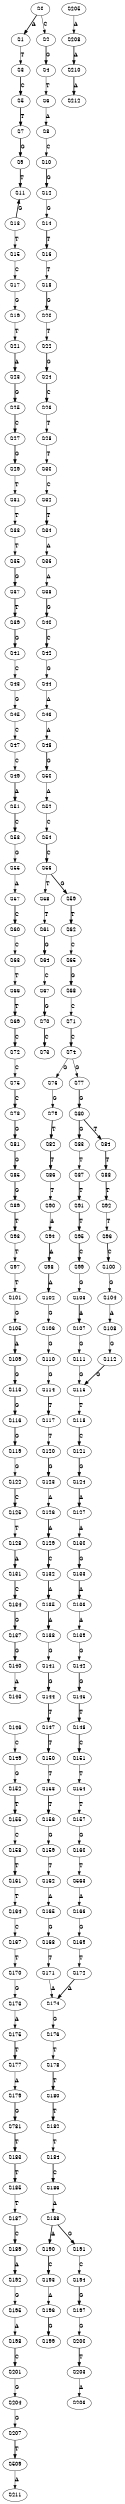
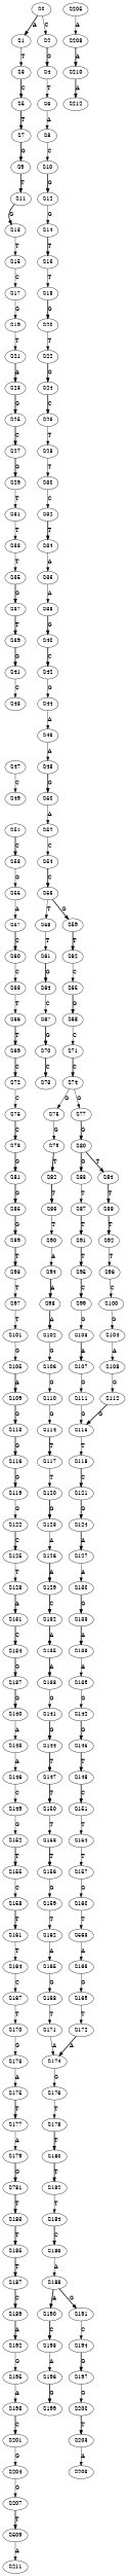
  strict digraph {
    edge [style=solid]
    S0
    S1
    S2
    S3
    S4
    S5
    S6
    S7
    S8
    S9
    S10
    S11
    S12
    S13
    S14
    S15
    S16
    S17
    S18
    S19
    S20
    S21
    S22
    S23
    S24
    S25
    S26
    S27
    S28
    S29
    S30
    S31
    S32
    S33
    S34
    S35
    S36
    S37
    S38
    S39
    S40
    S41
    S42
    S43
    S44
-   S45
    S46
    S47
    S48
    S49
    S50
    S51
    S52
    S53
    S54
    S55
    S56
    S57
    S58
    S59
    S60
    S61
    S62
    S63
    S64
    S65
    S66
    S67
    S68
    S69
    S70
    S71
    S72
    S73
    S74
    S75
    S76
    S77
    S78
    S79
    S80
    S81
    S82
    S83
    S84
    S85
    S86
    S87
    S88
    S89
    S90
    S91
    S92
    S93
    S94
    S95
    S96
    S97
    S98
    S99
    S100
    S101
    S102
    S103
    S104
    S105
    S106
    S107
    S108
    S109
    S110
    S111
    S112
    S113
    S114
    S115
    S116
    S117
    S118
    S119
    S120
    S121
    S122
    S123
    S124
    S125
    S126
    S127
    S128
    S129
    S130
    S131
    S132
    S133
    S134
    S135
    S136
    S137
    S138
    S139
    S140
    S141
    S142
    S143
    S144
    S145
    S146
    S147
    S148
    S149
    S150
    S151
    S152
    S153
    S154
    S155
    S156
    S157
    S158
    S159
    S160
    S161
    S162
    n164 [label=S563]
    S164
    S165
    S166
    S167
    S168
    S169
    S170
    S171
    S172
    S173
    S174
    S175
    S176
    S177
    S178
    S179
    S180
    n182 [label=S781]
    S182
    S183
    S184
    S185
    S186
    S187
    S188
    S189
    S190
    S191
    S192
    S193
    S194
    S195
    S196
    S197
    S198
    S199
    S200
    S201
    S203
    S204
    S206
    S207
    S205
    S208
    n209 [label=S509]
    S210
    S211
    S212
    S0 -> S1 [label=A style=bold]
    S0 -> S2 [label=C]
    S1 -> S3 [label=T]
    S2 -> S4 [label=G style=bold]
    S3 -> S5 [label=C style=bold]
    S4 -> S6 [label=T]
    S5 -> S7 [label=T style=bold]
    S6 -> S8 [label=A]
    S7 -> S9 [label=G style=bold]
    S8 -> S10 [label=C]
    S9 -> S11 [label=T style=bold]
    S10 -> S12 [label=G style=bold]
-   S13 -> S11 [label=G style=bold]
+   S11 -> S13 [label=G style=bold]
    S12 -> S14 [label=G]
    S13 -> S15 [label=T]
    S14 -> S16 [label=T style=bold]
    S15 -> S17 [label=C]
    S16 -> S18 [label=T]
    S17 -> S19 [label=G]
    S18 -> S20 [label=G style=bold]
    S19 -> S21 [label=T]
    S20 -> S22 [label=T]
    S21 -> S23 [label=A style=bold]
    S22 -> S24 [label=G style=bold]
    S23 -> S25 [label=G style=bold]
    S24 -> S26 [label=C style=bold]
    S25 -> S27 [label=C style=bold]
    S26 -> S28 [label=T]
    S27 -> S29 [label=G style=bold]
    S28 -> S30 [label=T]
    S29 -> S31 [label=T]
    S30 -> S32 [label=C]
    S31 -> S33 [label=T]
    S32 -> S34 [label=T style=bold]
    S33 -> S35 [label=T]
    S34 -> S36 [label=A]
    S35 -> S37 [label=G style=bold]
    S36 -> S38 [label=A]
    S37 -> S39 [label=T style=bold]
    S38 -> S40 [label=G style=bold]
    S39 -> S41 [label=G style=bold]
    S40 -> S42 [label=C style=bold]
    S41 -> S43 [label=C]
    S42 -> S44 [label=G]
-   S43 -> S45 [label=G]
    S44 -> S46 [label=A]
-   S45 -> S47 [label=C]
    S46 -> S48 [label=A]
    S47 -> S49 [label=C]
    S48 -> S50 [label=G style=bold]
-   S49 -> S51 [label=A style=bold]
    S50 -> S52 [label=A]
    S51 -> S53 [label=C style=bold]
    S52 -> S54 [label=C]
    S53 -> S55 [label=G]
    S54 -> S56 [label=C style=bold]
    S55 -> S57 [label=A]
    S56 -> S58 [label=T]
    S56 -> S59 [label=G style=bold]
    S57 -> S60 [label=C style=bold]
    S58 -> S61 [label=T]
    S59 -> S62 [label=T style=bold]
    S60 -> S63 [label=C]
    S61 -> S64 [label=G style=bold]
    S62 -> S65 [label=C]
    S63 -> S66 [label=T]
    S64 -> S67 [label=C]
    S65 -> S68 [label=G style=bold]
    S66 -> S69 [label=T style=bold]
    S67 -> S70 [label=G style=bold]
    S68 -> S71 [label=C]
    S69 -> S72 [label=C style=bold]
    S70 -> S73 [label=C style=bold]
    S71 -> S74 [label=C style=bold]
    S72 -> S75 [label=C]
    S74 -> S76 [label=G]
    S74 -> S77 [label=G]
    S75 -> S78 [label=C style=bold]
    S76 -> S79 [label=G]
    S77 -> S80 [label=G style=bold]
    S78 -> S81 [label=G style=bold]
    S79 -> S82 [label=T style=bold]
    S80 -> S83 [label=G style=bold]
    S80 -> S84 [label=T style=bold]
    S81 -> S85 [label=G style=bold]
    S82 -> S86 [label=T style=bold]
    S83 -> S87 [label=T]
    S84 -> S88 [label=T style=bold]
    S85 -> S89 [label=G style=bold]
    S86 -> S90 [label=T]
    S87 -> S91 [label=T style=bold]
    S88 -> S92 [label=T style=bold]
    S89 -> S93 [label=T style=bold]
    S90 -> S94 [label=A]
    S91 -> S95 [label=T style=bold]
    S92 -> S96 [label=T]
    S93 -> S97 [label=T]
    S94 -> S98 [label=A style=bold]
    S95 -> S99 [label=C style=bold]
-   S96 -> S100 [label=C style=bold]
+   S96 -> S100 [label=C]
    S97 -> S101 [label=T]
    S98 -> S102 [label=A style=bold]
    S99 -> S103 [label=G]
    S100 -> S104 [label=G]
    S101 -> S105 [label=G]
    S102 -> S106 [label=G]
    S103 -> S107 [label=A style=bold]
    S104 -> S108 [label=A]
    S105 -> S109 [label=A style=bold]
    S106 -> S110 [label=G]
    S107 -> S111 [label=G]
    S108 -> S112 [label=G]
    S109 -> S113 [label=G style=bold]
    S110 -> S114 [label=G]
    S111 -> S115 [label=G]
    S112 -> S115 [label=G style=bold]
    S113 -> S116 [label=G style=bold]
    S114 -> S117 [label=T style=bold]
    S115 -> S118 [label=T]
    S116 -> S119 [label=G style=bold]
    S117 -> S120 [label=T]
    S118 -> S121 [label=C style=bold]
    S119 -> S122 [label=G]
    S120 -> S123 [label=G style=bold]
    S121 -> S124 [label=G style=bold]
    S122 -> S125 [label=C style=bold]
    S123 -> S126 [label=A]
    S124 -> S127 [label=A style=bold]
    S125 -> S128 [label=T]
    S126 -> S129 [label=A style=bold]
    S127 -> S130 [label=A]
    S128 -> S131 [label=A style=bold]
    S129 -> S132 [label=C style=bold]
    S130 -> S133 [label=G style=bold]
    S131 -> S134 [label=C style=bold]
    S132 -> S135 [label=A style=bold]
    S133 -> S136 [label=A style=bold]
    S134 -> S137 [label=G style=bold]
    S135 -> S138 [label=A style=bold]
    S136 -> S139 [label=A]
    S137 -> S140 [label=G style=bold]
    S138 -> S141 [label=G]
    S139 -> S142 [label=G]
    S140 -> S143 [label=A]
    S141 -> S144 [label=G style=bold]
    S142 -> S145 [label=G style=bold]
+   S143 -> S146 [label=A]
    S144 -> S147 [label=T style=bold]
    S145 -> S148 [label=T style=bold]
    S146 -> S149 [label=C]
    S147 -> S150 [label=T style=bold]
    S148 -> S151 [label=C style=bold]
    S149 -> S152 [label=G]
    S150 -> S153 [label=T]
    S151 -> S154 [label=T]
    S152 -> S155 [label=T style=bold]
    S153 -> S156 [label=T style=bold]
    S154 -> S157 [label=T]
    S155 -> S158 [label=C]
    S156 -> S159 [label=G]
    S157 -> S160 [label=G]
    S158 -> S161 [label=T style=bold]
    S159 -> S162 [label=T]
    S160 -> n164 [label=T]
    S161 -> S164 [label=T]
    S162 -> S165 [label=A]
    n164 -> S166 [label=A]
    S164 -> S167 [label=C]
    S165 -> S168 [label=G]
    S166 -> S169 [label=G]
    S167 -> S170 [label=T]
    S168 -> S171 [label=T]
    S169 -> S172 [label=T]
    S170 -> S173 [label=G]
    S171 -> S174 [label=A]
    S172 -> S174 [label=A style=bold]
    S173 -> S175 [label=A]
    S174 -> S176 [label=G]
    S175 -> S177 [label=T style=bold]
    S176 -> S178 [label=T]
    S177 -> S179 [label=A]
    S178 -> S180 [label=T style=bold]
    S179 -> n182 [label=G style=bold]
    S180 -> S182 [label=T style=bold]
    n182 -> S183 [label=T style=bold]
    S182 -> S184 [label=T]
    S183 -> S185 [label=T style=bold]
    S184 -> S186 [label=C style=bold]
-   S185 -> S187 [label=T]
+   S185 -> S187 [label=T style=bold]
    S186 -> S188 [label=A]
    S187 -> S189 [label=C style=bold]
    S188 -> S190 [label=A style=bold]
    S188 -> S191 [label=G style=bold]
    S189 -> S192 [label=A style=bold]
    S190 -> S193 [label=C style=bold]
    S191 -> S194 [label=C]
    S192 -> S195 [label=G]
    S193 -> S196 [label=A]
    S194 -> S197 [label=G style=bold]
    S195 -> S198 [label=A]
    S196 -> S199 [label=G style=bold]
    S197 -> S200 [label=G]
    S198 -> S201 [label=C style=bold]
    S200 -> S203 [label=T style=bold]
    S201 -> S204 [label=G]
    S203 -> S206 [label=A]
    S204 -> S207 [label=G]
    S207 -> n209 [label=T style=bold]
    S205 -> S208 [label=A]
    S208 -> S210 [label=A style=bold]
    n209 -> S211 [label=A]
    S210 -> S212 [label=A style=bold]
  }
